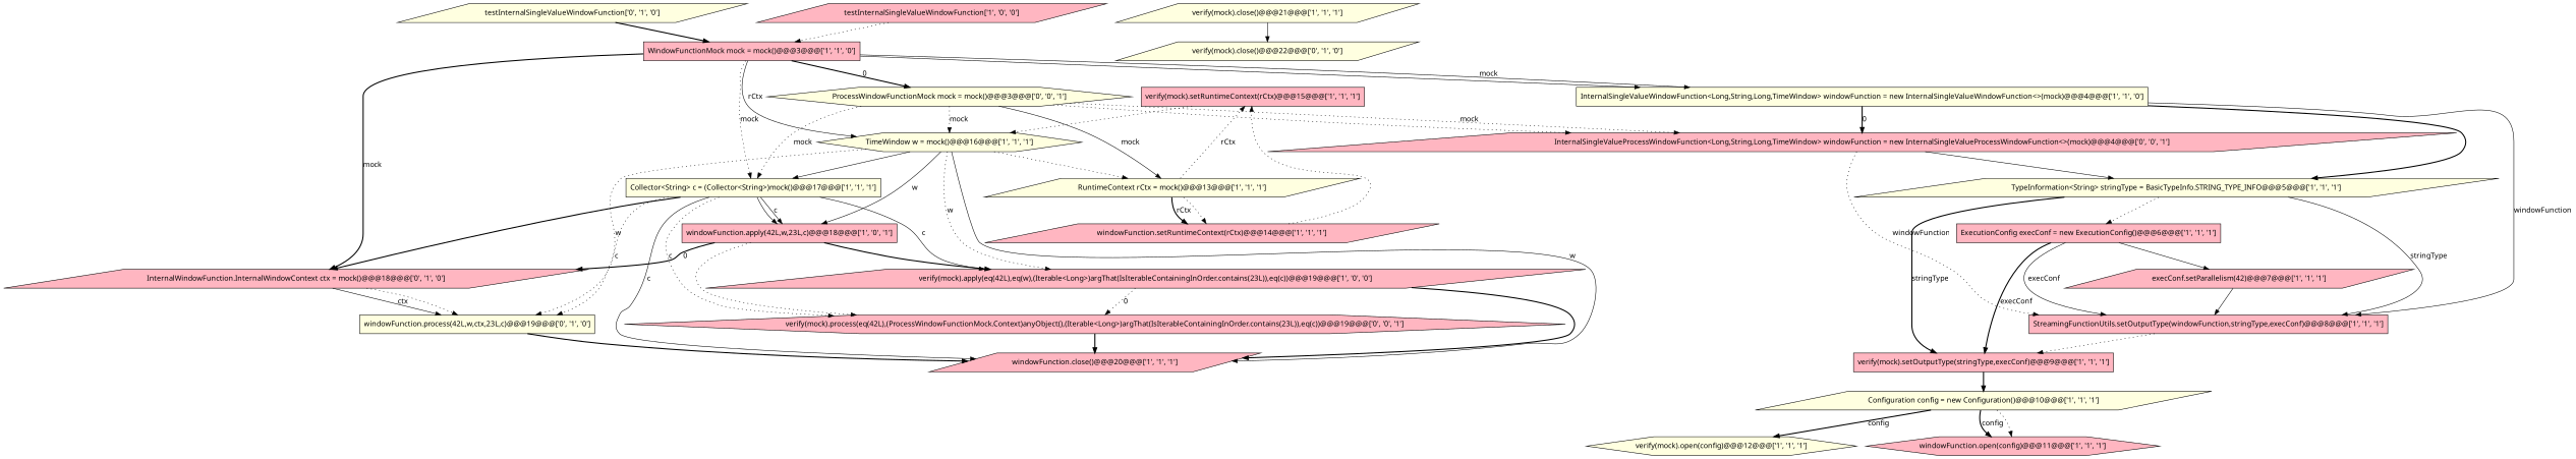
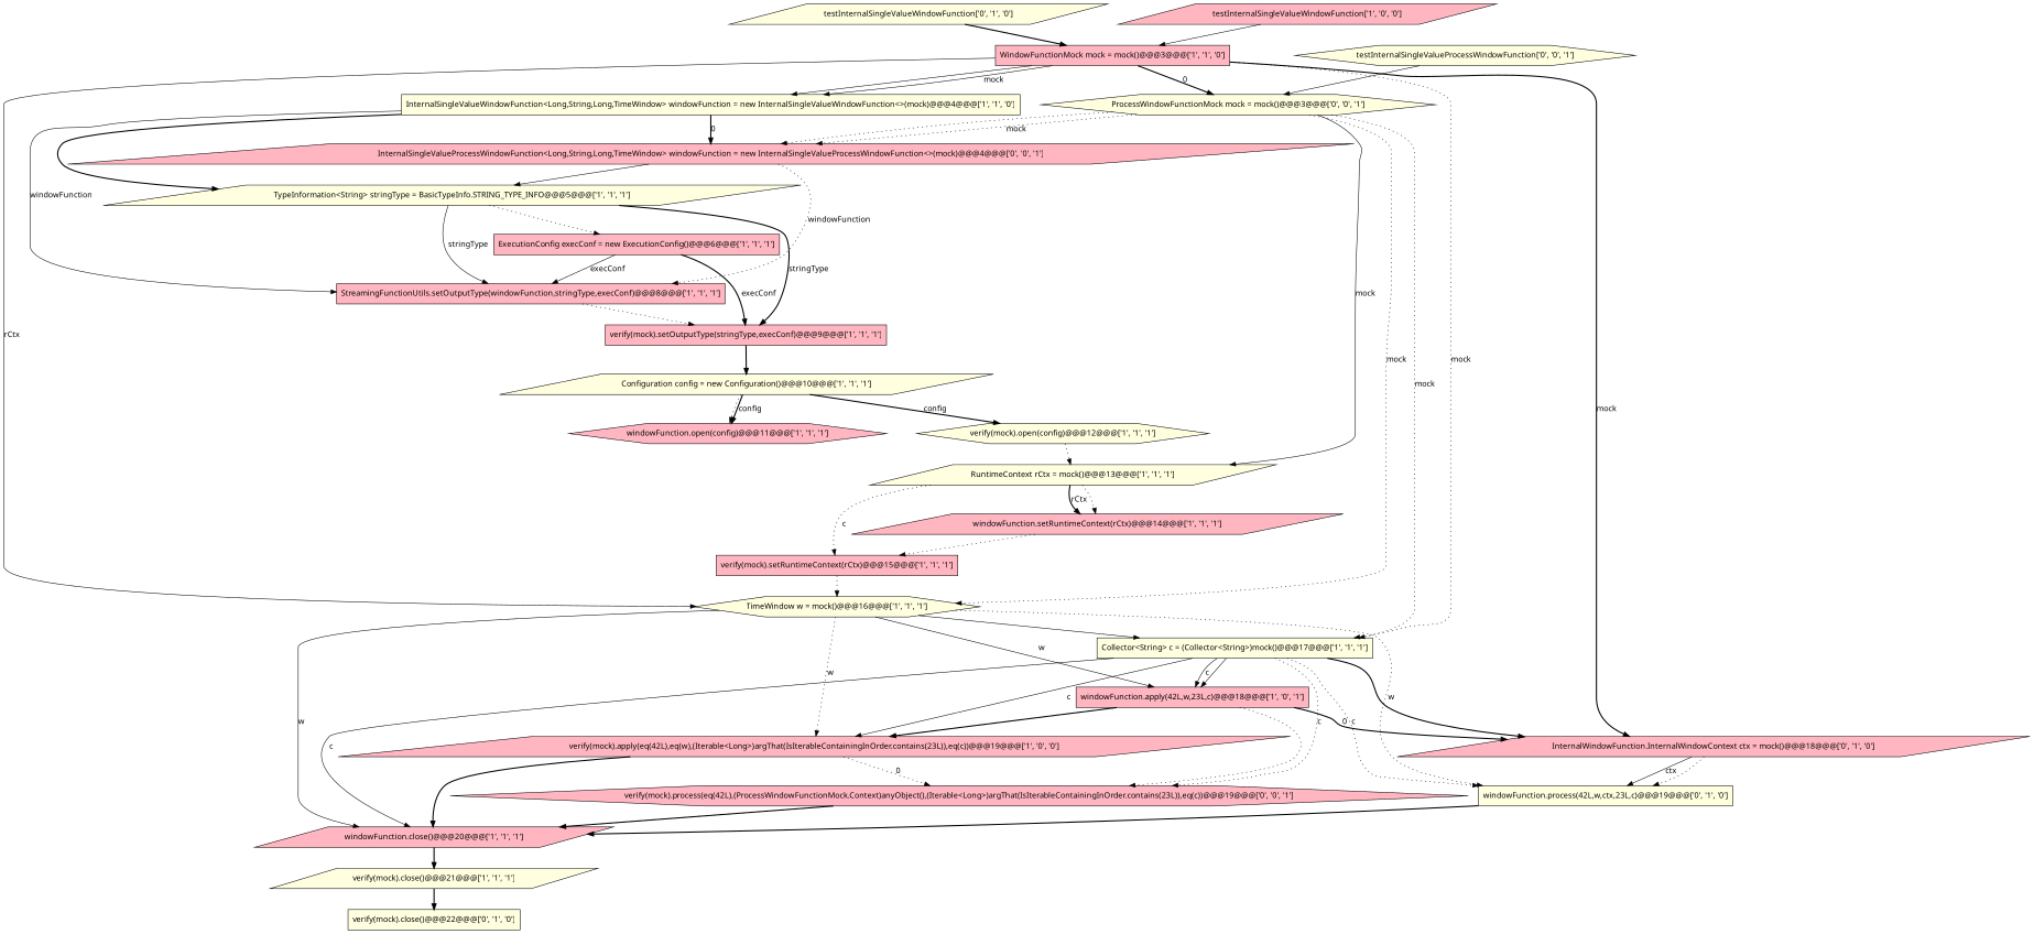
  digraph {
    fontname="Noto Sans"
    node [fillcolor=lightpink fontname="Noto Sans" shape=parallelogram style=filled]
    edge [fontname="Noto Sans" style=dotted]
    n1 [label="verify(mock).setRuntimeContext(rCtx)@@@15@@@['1', '1', '1']" shape=box]
    n2 [fillcolor=lightyellow label="TimeWindow w = mock()@@@16@@@['1', '1', '1']" shape=hexagon]
    n3 [label="windowFunction.close()@@@20@@@['1', '1', '1']"]
    n4 [fillcolor=lightyellow label="Collector<String> c = (Collector<String>)mock()@@@17@@@['1', '1', '1']" shape=box]
    n5 [label="windowFunction.apply(42L,w,23L,c)@@@18@@@['1', '0', '1']" shape=box]
    n6 [label="verify(mock).apply(eq(42L),eq(w),(Iterable<Long>)argThat(IsIterableContainingInOrder.contains(23L)),eq(c))@@@19@@@['1', '0', '0']"]
    n7 [fillcolor=lightyellow label="windowFunction.process(42L,w,ctx,23L,c)@@@19@@@['0', '1', '0']" shape=box]
    n8 [fillcolor=lightyellow label="Configuration config = new Configuration()@@@10@@@['1', '1', '1']"]
    n9 [fillcolor=lightyellow label="verify(mock).open(config)@@@12@@@['1', '1', '1']" shape=hexagon]
    n10 [label="windowFunction.open(config)@@@11@@@['1', '1', '1']" shape=hexagon]
    n11 [fillcolor=lightyellow label="RuntimeContext rCtx = mock()@@@13@@@['1', '1', '1']"]
    n12 [fillcolor=lightyellow label="verify(mock).close()@@@21@@@['1', '1', '1']"]
-   n13 [fillcolor=lightyellow label="verify(mock).close()@@@22@@@['0', '1', '0']"]
+   n13 [fillcolor=lightyellow label="verify(mock).close()@@@22@@@['0', '1', '0']" shape=box]
    n14 [label="verify(mock).process(eq(42L),(ProcessWindowFunctionMock.Context)anyObject(),(Iterable<Long>)argThat(IsIterableContainingInOrder.contains(23L)),eq(c))@@@19@@@['0', '0', '1']" shape=hexagon]
    n15 [fillcolor=lightyellow label="ProcessWindowFunctionMock mock = mock()@@@3@@@['0', '0', '1']" shape=hexagon]
    n16 [label="InternalSingleValueProcessWindowFunction<Long,String,Long,TimeWindow> windowFunction = new InternalSingleValueProcessWindowFunction<>(mock)@@@4@@@['0', '0', '1']"]
    n17 [label="windowFunction.setRuntimeContext(rCtx)@@@14@@@['1', '1', '1']"]
    n18 [fillcolor=lightyellow label="TypeInformation<String> stringType = BasicTypeInfo.STRING_TYPE_INFO@@@5@@@['1', '1', '1']"]
    n19 [label="StreamingFunctionUtils.setOutputType(windowFunction,stringType,execConf)@@@8@@@['1', '1', '1']" shape=box]
    n20 [label="InternalWindowFunction.InternalWindowContext ctx = mock()@@@18@@@['0', '1', '0']"]
    n21 [label="ExecutionConfig execConf = new ExecutionConfig()@@@6@@@['1', '1', '1']" shape=box]
    n22 [label="verify(mock).setOutputType(stringType,execConf)@@@9@@@['1', '1', '1']" shape=box]
-   n23 [label="execConf.setParallelism(42)@@@7@@@['1', '1', '1']"]
    n24 [fillcolor=lightyellow label="testInternalSingleValueWindowFunction['0', '1', '0']"]
    n25 [label="WindowFunctionMock mock = mock()@@@3@@@['1', '1', '0']" shape=box]
    n26 [fillcolor=lightyellow label="InternalSingleValueWindowFunction<Long,String,Long,TimeWindow> windowFunction = new InternalSingleValueWindowFunction<>(mock)@@@4@@@['1', '1', '0']" shape=box]
    n27 [label="testInternalSingleValueWindowFunction['1', '0', '0']"]
+   n28 [fillcolor=lightyellow label="testInternalSingleValueProcessWindowFunction['0', '0', '1']" shape=hexagon]
    n1 -> n2
    n2 -> n3 [label=w style=solid]
    n2 -> n4 [style=solid]
    n2 -> n5 [label=w style=solid]
    n2 -> n6 [label=w]
    n2 -> n7 [label=w]
+   n3 -> n12 [style=bold]
    n4 -> n3 [label=c style=solid]
    n4 -> n5 [label=c style=solid]
    n4 -> n5 [style=solid]
    n4 -> n6 [label=c style=solid]
    n4 -> n7 [label=c]
    n4 -> n14 [label=c]
    n4 -> n20 [style=bold]
    n5 -> n6 [style=bold]
    n5 -> n14
    n5 -> n20 [label=0 style=bold]
    n6 -> n3 [style=bold]
    n6 -> n14 [label=0]
    n7 -> n3 [style=bold]
    n8 -> n9 [label=config style=bold]
    n8 -> n10
    n8 -> n10 [label=config style=bold]
-   n2 -> n11
-   n11 -> n1 [label=rCtx]
+   n9 -> n11
+   n11 -> n1 [label=c]
    n11 -> n17
    n11 -> n17 [label=rCtx style=bold]
-   n12 -> n13 [style=solid]
+   n12 -> n13 [style=bold]
    n14 -> n3 [style=bold]
    n15 -> n2 [label=mock]
    n15 -> n4 [label=mock]
    n15 -> n11 [label=mock style=solid]
    n15 -> n16 [label=mock]
    n15 -> n16
    n16 -> n18 [style=solid]
    n16 -> n19 [label=windowFunction]
    n17 -> n1
    n18 -> n19 [label=stringType style=solid]
    n18 -> n21
    n18 -> n22 [label=stringType style=bold]
    n19 -> n22
    n20 -> n7 [label=ctx style=solid]
    n20 -> n7
    n21 -> n19 [label=execConf style=solid]
    n21 -> n22 [label=execConf style=bold]
-   n21 -> n23 [style=solid]
    n22 -> n8 [style=bold]
-   n23 -> n19 [style=solid]
    n24 -> n25 [style=bold]
    n25 -> n2 [label=rCtx style=solid]
    n25 -> n4 [label=mock]
    n25 -> n15 [label=0 style=bold]
    n25 -> n20 [label=mock style=bold]
    n25 -> n26 [style=solid]
    n25 -> n26 [label=mock style=solid]
    n26 -> n16 [label=0 style=bold]
    n26 -> n18 [style=bold]
    n26 -> n19 [label=windowFunction style=solid]
-   n27 -> n25
+   n27 -> n25 [style=solid]
+   n28 -> n15 [style=solid]
  }
